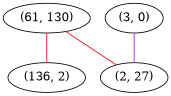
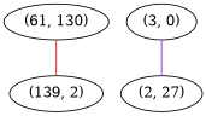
  graph {
    edge [color=red weight=1]
    "(61, 130)"
-   "(139, 2)" [label="(136, 2)"]
+   "(139, 2)"
    "(2, 27)"
    n4 [label="(3, 0)"]
    "(61, 130)" -- "(139, 2)"
-   "(61, 130)" -- "(2, 27)"
    n4 -- "(2, 27)" [color=purple weight=4]
  }
